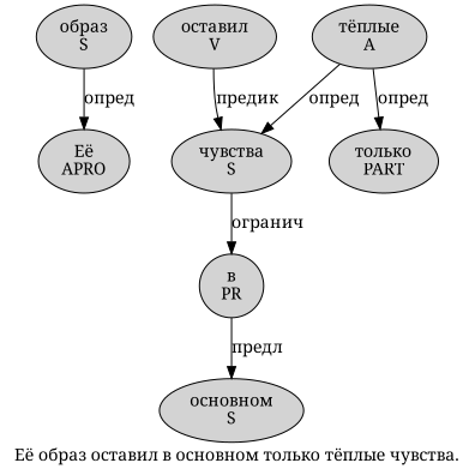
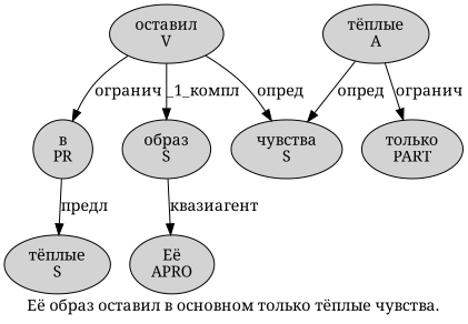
  digraph {
    fontname="Noto Serif"
    label="Её образ оставил в основном только тёплые чувства."
    node [fillcolor=lightgray fontname="Noto Serif" penwidth=1 shape=ellipse style=filled]
    edge [fontname="Noto Serif"]
    n1 [label="Её\nAPRO"]
    n2 [label="образ\nS"]
    n3 [label="оставил\nV"]
    n4 [label="чувства\nS"]
    n5 [label="в\nPR"]
-   n6 [label="основном\nS"]
+   n6 [label="тёплые\nS"]
    n7 [label="только\nPART"]
    n8 [label="тёплые\nA"]
-   n2 -> n1 [label="опред"]
-   n3 -> n4 [label="предик"]
-   n4 -> n5 [label="огранич"]
+   n2 -> n1 [label="квазиагент"]
+   n3 -> n2 [label="_1_компл"]
+   n3 -> n4 [label="опред"]
+   n3 -> n5 [label="огранич"]
    n5 -> n6 [label="предл"]
    n8 -> n4 [label="опред"]
-   n8 -> n7 [label="опред"]
+   n8 -> n7 [label="огранич"]
  }
